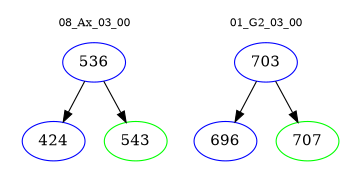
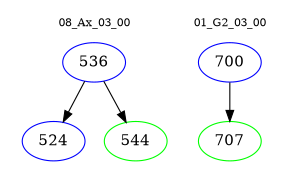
  digraph {
    node [color=blue]
    edge [color=black]
    n1 [label=536]
-   n2 [label=424]
-   n3 [color=green label=543]
-   n4 [label=703]
-   n5 [label=696]
+   n2 [label=524]
+   n3 [color=green label=544]
+   n4 [label=700]
    n6 [color=green label=707]
    subgraph cluster_1 {
      color=white
      fontsize=10
      label="08_Ax_03_00"
      n1
      n2
      n3
    }
    subgraph cluster_2 {
      color=white
      fontsize=10
      label="01_G2_03_00"
      n4
-     n5
      n6
    }
    n1 -> n2
    n1 -> n3
-   n4 -> n5
    n4 -> n6
  }
